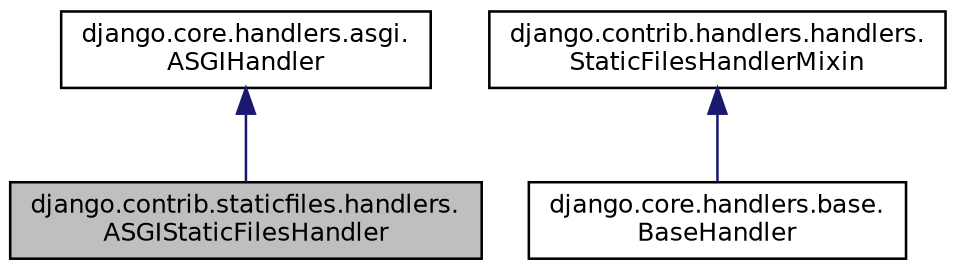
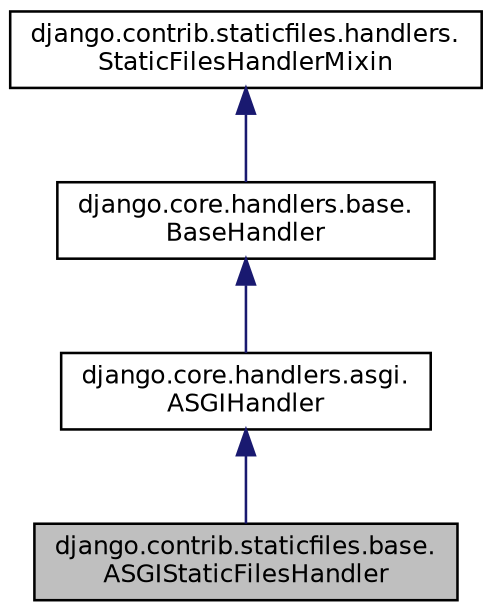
  digraph {
    rankdir=TB
    node [color=black fillcolor=white fontname=Helvetica fontsize=10 shape=record style=filled]
    edge [color=midnightblue dir=back fontname=Helvetica fontsize=10 labelfontname=Helvetica labelfontsize=10 style=solid]
-   n1 [fillcolor=grey75 fontcolor=black height=0.2 label="django.contrib.staticfiles.handlers.\lASGIStaticFilesHandler" width=0.4]
-   n2 [height=0.2 label="django.contrib.handlers.handlers.\lStaticFilesHandlerMixin" width=0.4]
+   n1 [fillcolor=grey75 fontcolor=black height=0.2 label="django.contrib.staticfiles.base.\lASGIStaticFilesHandler" width=0.4]
+   n2 [height=0.2 label="django.contrib.staticfiles.handlers.\lStaticFilesHandlerMixin" width=0.4]
    n3 [height=0.2 label="django.core.handlers.base.\lBaseHandler" width=0.4]
    n4 [height=0.2 label="django.core.handlers.asgi.\lASGIHandler" width=0.4]
    n2 -> n3
+   n3 -> n4
    n4 -> n1
  }
